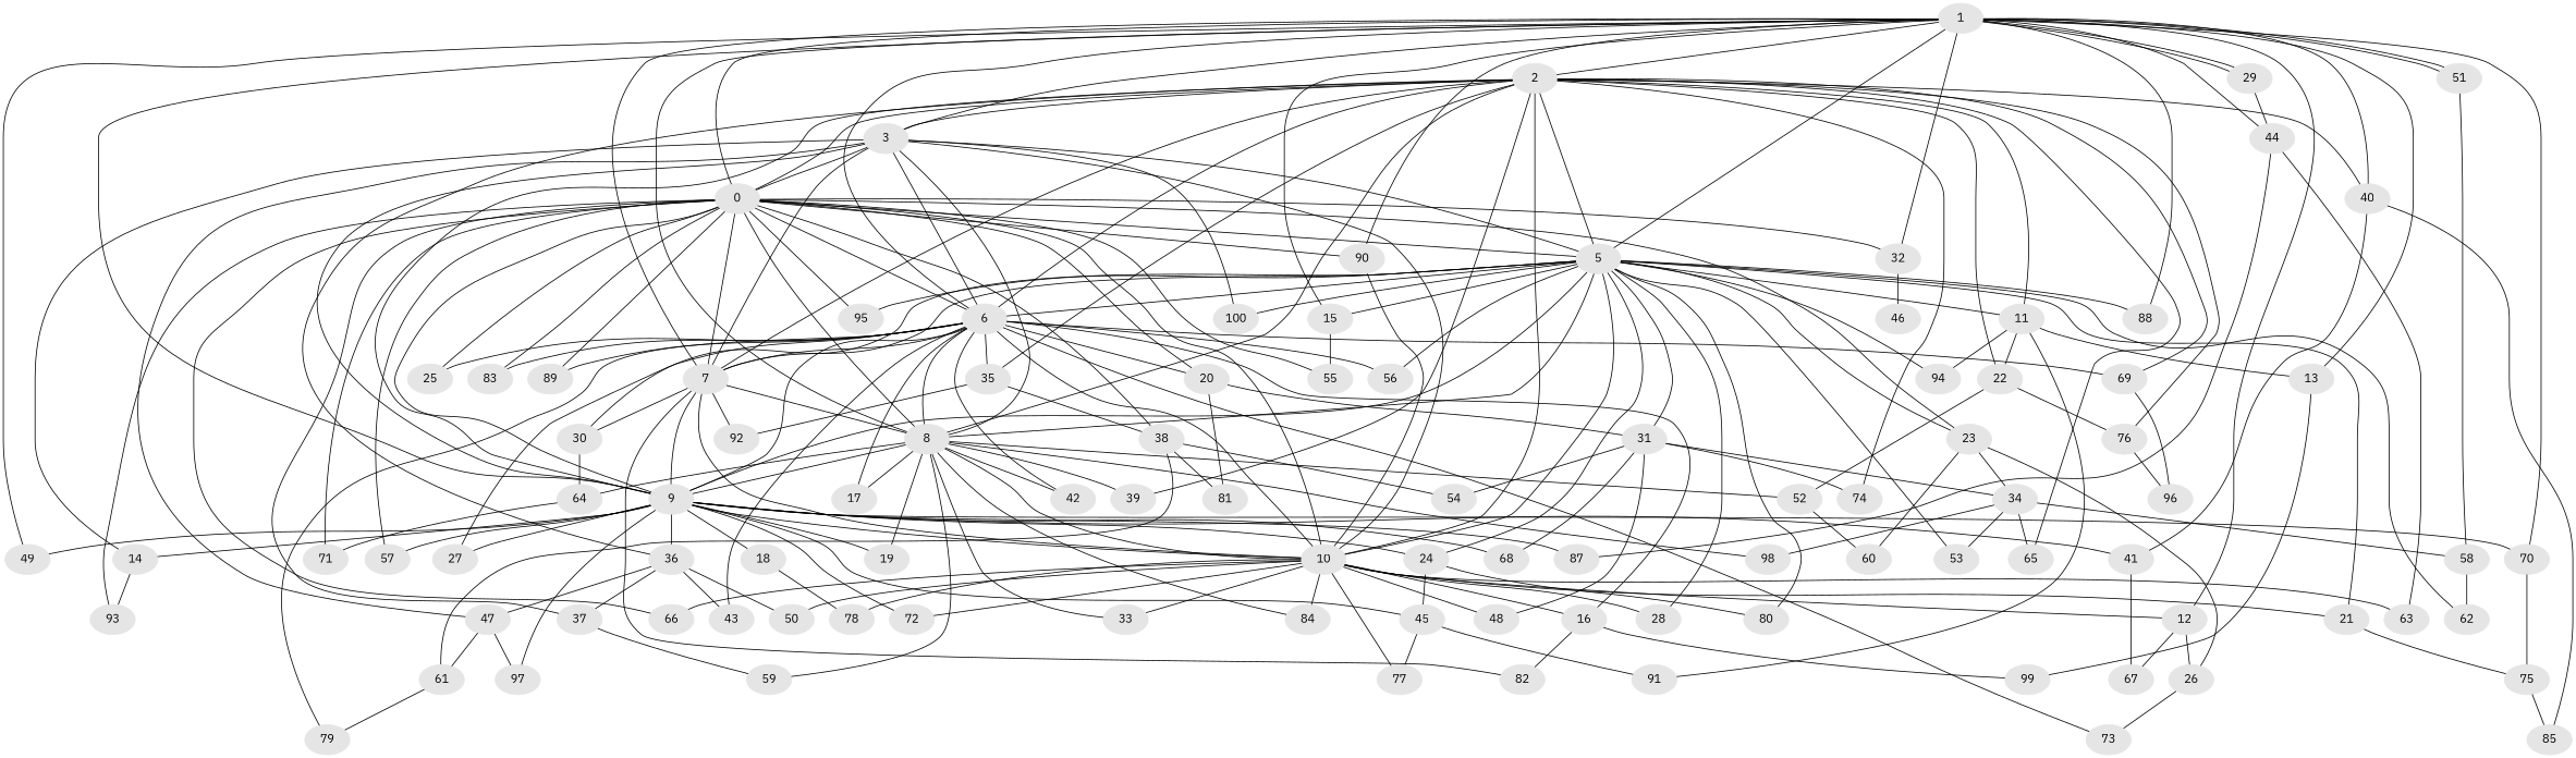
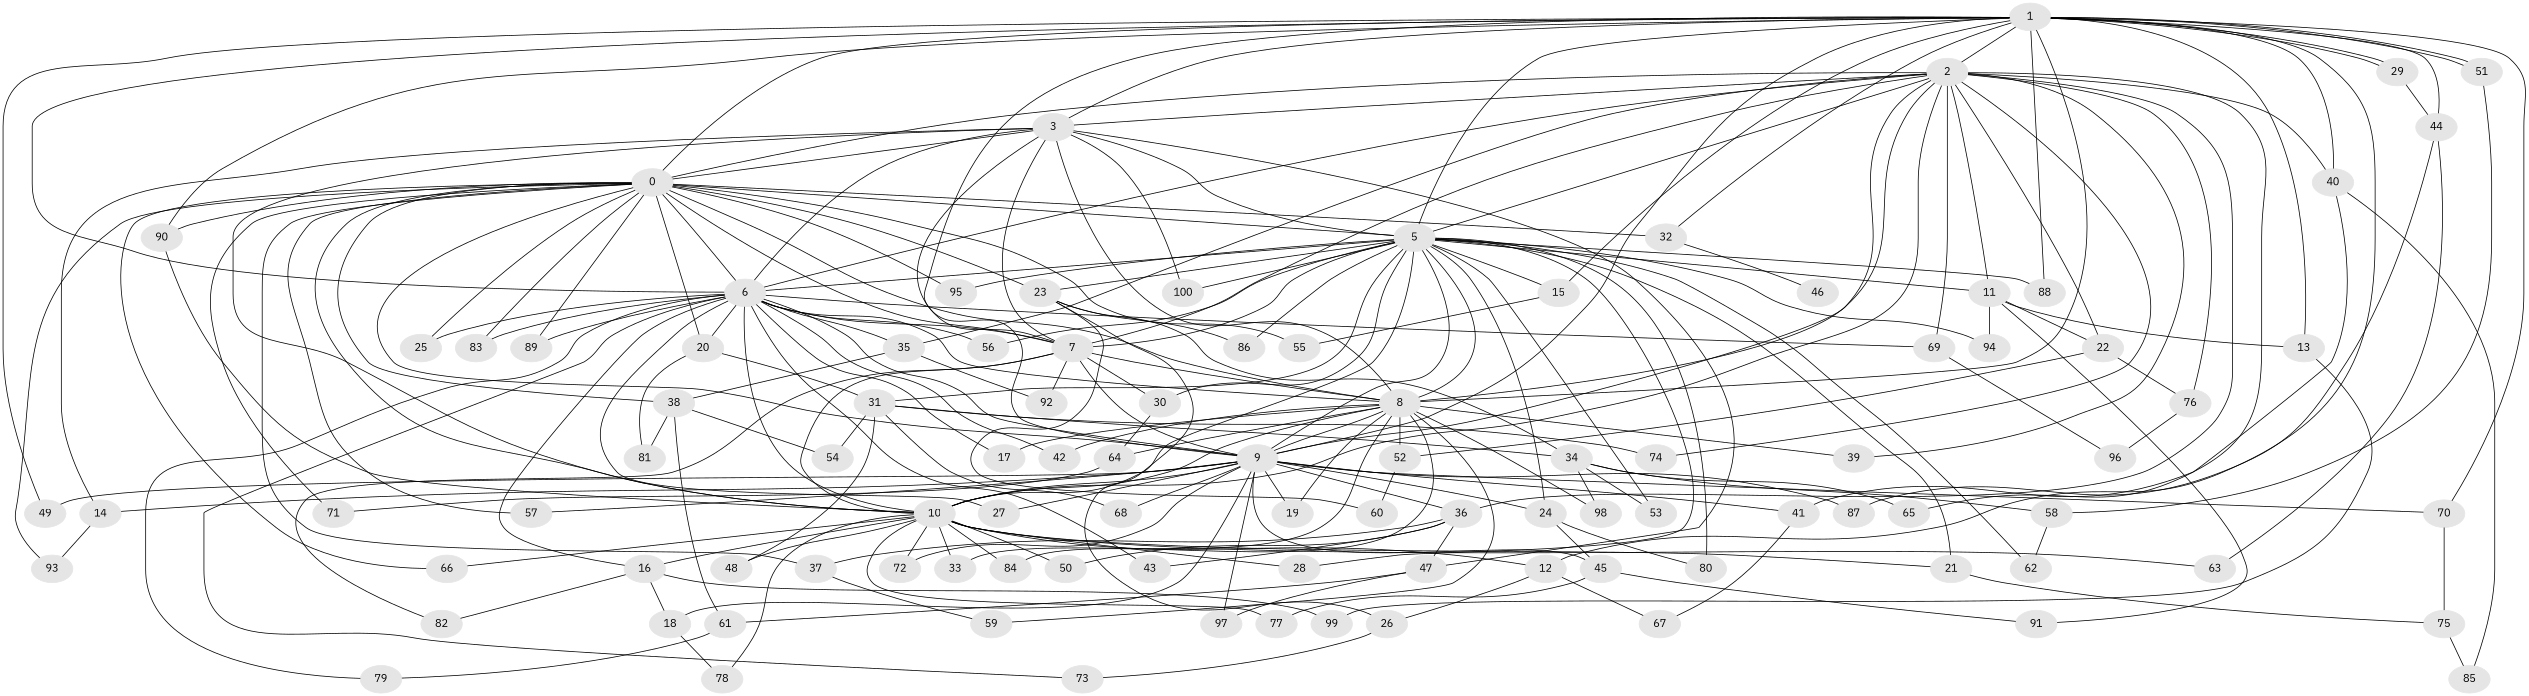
  graph {
    fontname="IBM Plex Sans"
    node [color=gray90 fontname="IBM Plex Sans" style=filled]
    edge [fontname="IBM Plex Sans"]
    1
    2
    3
    n4 [label=0]
    5
    6
    7
    8
    9
    12
    13
    15
    29
    32
    40
    44
    49
    51
    70
    88
    90
    10
    11
    22
    35
    36
    39
    65
    69
    74
    76
    14
    47
    100
    20
    23
    25
    37
    38
    55
    57
    66
    71
    83
    89
    93
    95
    21
    24
    28
    30
    31
    53
    56
    62
    80
+   86
    94
    16
    17
    27
    42
    43
    73
    79
    82
    92
    19
    33
    52
    59
    64
    84
    98
    18
    41
    45
    68
    72
    87
    97
    48
    50
    63
    77
    78
    26
    67
    99
    46
    85
    58
    75
    91
    96
    61
    81
    34
    60
    54
    1 -- 2
    1 -- 3
    1 -- n4
    1 -- 5
    1 -- 6
    1 -- 7
    1 -- 8
    1 -- 9
    1 -- 12
    1 -- 13
    1 -- 15
    1 -- 29
    1 -- 29
    1 -- 32
    1 -- 40
    1 -- 44
    1 -- 49
    1 -- 51
    1 -- 51
    1 -- 70
    1 -- 88
    1 -- 90
    2 -- 3
    2 -- n4
    2 -- 5
    2 -- 6
    2 -- 7
    2 -- 8
    2 -- 9
    2 -- 40
    2 -- 10
    2 -- 11
    2 -- 22
    2 -- 35
    2 -- 36
    2 -- 39
    2 -- 65
    2 -- 69
    2 -- 74
    2 -- 76
    3 -- n4
    3 -- 5
    3 -- 6
    3 -- 7
    3 -- 8
    3 -- 9
    3 -- 10
    3 -- 14
    3 -- 47
    3 -- 100
    n4 -- 5
    n4 -- 6
    n4 -- 7
    n4 -- 8
    n4 -- 9
    n4 -- 32
    n4 -- 90
    n4 -- 10
    n4 -- 20
    n4 -- 23
    n4 -- 25
    n4 -- 37
    n4 -- 38
    n4 -- 55
    n4 -- 57
    n4 -- 66
    n4 -- 71
    n4 -- 83
    n4 -- 89
    n4 -- 93
    n4 -- 95
    5 -- 6
    5 -- 7
    5 -- 8
    5 -- 9
    5 -- 15
    5 -- 88
    5 -- 10
    5 -- 11
    5 -- 100
    5 -- 23
    5 -- 95
    5 -- 21
    5 -- 24
    5 -- 28
    5 -- 30
    5 -- 31
    5 -- 53
    5 -- 56
    5 -- 62
    5 -- 80
+   5 -- 86
    5 -- 94
    6 -- 7
    6 -- 8
    6 -- 9
    6 -- 10
    6 -- 35
    6 -- 69
    6 -- 20
    6 -- 25
    6 -- 83
    6 -- 89
    6 -- 56
    6 -- 16
    6 -- 17
    6 -- 27
    6 -- 42
    6 -- 43
    6 -- 73
    6 -- 79
    7 -- 8
    7 -- 9
    7 -- 10
    7 -- 30
    7 -- 82
    7 -- 92
    8 -- 9
    8 -- 10
    8 -- 39
    8 -- 17
    8 -- 42
    8 -- 19
    8 -- 33
    8 -- 52
    8 -- 59
    8 -- 64
    8 -- 84
    8 -- 98
    9 -- 49
    9 -- 70
    9 -- 10
    9 -- 36
    9 -- 14
    9 -- 57
    9 -- 24
    9 -- 27
    9 -- 19
    9 -- 18
    9 -- 41
    9 -- 45
    9 -- 68
    9 -- 72
    9 -- 87
    9 -- 97
    12 -- 26
    12 -- 67
    13 -- 99
    15 -- 55
    29 -- 44
    32 -- 46
    40 -- 41
    40 -- 85
    44 -- 87
    44 -- 63
    51 -- 58
    70 -- 75
    90 -- 10
    10 -- 12
    10 -- 66
    10 -- 21
    10 -- 28
    10 -- 16
    10 -- 33
    10 -- 84
    10 -- 72
    10 -- 48
    10 -- 50
    10 -- 63
    10 -- 77
    10 -- 78
    11 -- 13
    11 -- 22
    11 -- 94
    11 -- 91
    22 -- 76
    22 -- 52
    35 -- 38
    35 -- 92
    36 -- 47
    36 -- 37
    36 -- 43
    36 -- 50
    69 -- 96
    76 -- 96
    14 -- 93
    47 -- 97
    47 -- 61
    20 -- 31
    20 -- 81
+   23 -- 86
    23 -- 26
    23 -- 34
    23 -- 60
    37 -- 59
    38 -- 61
    38 -- 81
    38 -- 54
    21 -- 75
    24 -- 80
    24 -- 45
    30 -- 64
    31 -- 74
    31 -- 68
    31 -- 48
    31 -- 34
    31 -- 54
    16 -- 82
+   16 -- 18
    16 -- 99
    52 -- 60
    64 -- 71
    18 -- 78
    41 -- 67
    45 -- 77
    45 -- 91
    26 -- 73
    58 -- 62
    75 -- 85
    61 -- 79
    34 -- 65
    34 -- 53
    34 -- 98
    34 -- 58
  }
